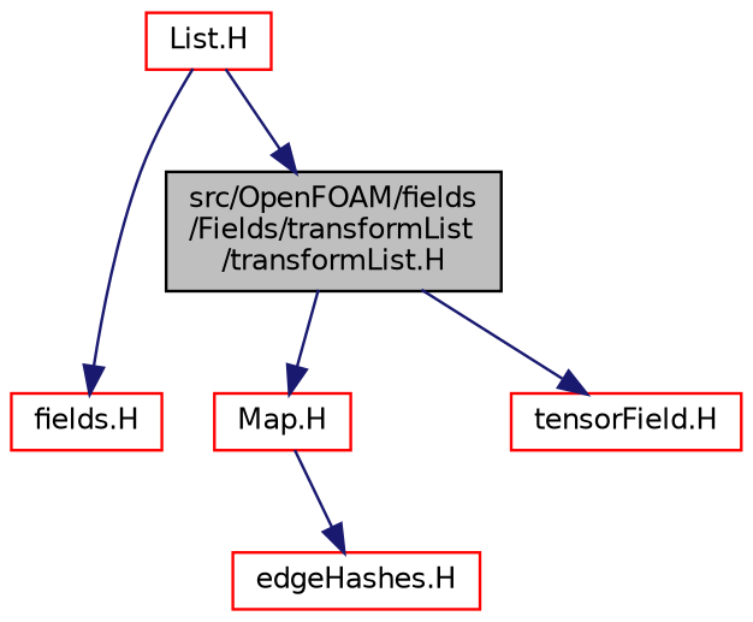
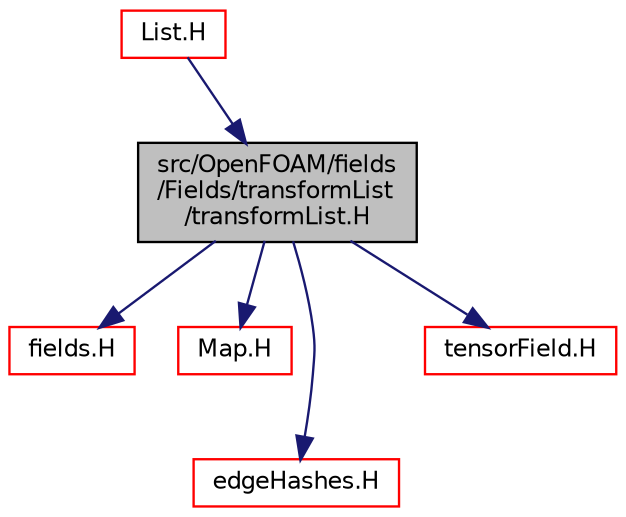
  digraph {
    node [color=red fontname=Helvetica fontsize=10 shape=record]
    edge [color=midnightblue fontname=Helvetica fontsize=10 labelfontname=Helvetica labelfontsize=10 style=solid]
    n1 [color=black fillcolor=grey75 fontcolor=black height=0.2 label="src/OpenFOAM/fields\l/Fields/transformList\l/transformList.H" style=filled width=0.4]
    n2 [height=0.2 label="fields.H" width=0.4]
    n3 [height=0.2 label="Map.H" width=0.4]
    n4 [height=0.2 label="edgeHashes.H" width=0.4]
    n5 [height=0.2 label="tensorField.H" width=0.4]
    n6 [height=0.2 label="List.H" width=0.4]
-   n6 -> n2
+   n1 -> n2
    n1 -> n3
-   n3 -> n4
+   n1 -> n4
    n1 -> n5
    n6 -> n1
  }
